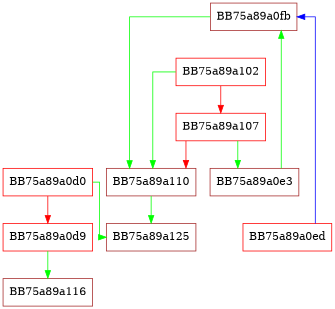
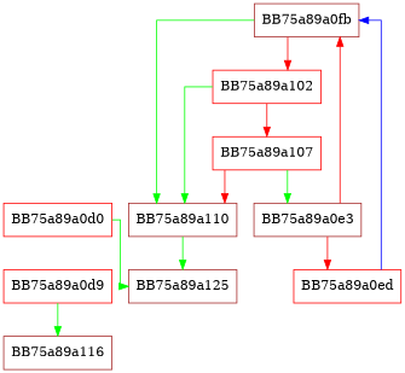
  digraph {
    fontname="DejaVu Serif"
    splines=ortho
    node [color=brown fontname="DejaVu Serif" shape=box]
    edge [color=green fontname="DejaVu Serif"]
    BB75a89a125
    BB75a89a0d0 [color=red]
    BB75a89a0d9 [color=red]
    BB75a89a116
    BB75a89a0e3
    BB75a89a0fb
    BB75a89a0ed [color=red]
    BB75a89a110
    BB75a89a102 [color=red]
    BB75a89a107 [color=red]
    BB75a89a0d0 -> BB75a89a125
-   BB75a89a0d0 -> BB75a89a0d9 [color=red]
    BB75a89a0d9 -> BB75a89a116
-   BB75a89a0e3 -> BB75a89a0fb
+   BB75a89a0e3 -> BB75a89a0fb [color=red]
+   BB75a89a0e3 -> BB75a89a0ed [color=red]
    BB75a89a0fb -> BB75a89a110
+   BB75a89a0fb -> BB75a89a102 [color=red]
    BB75a89a0ed -> BB75a89a0fb [color=blue]
    BB75a89a110 -> BB75a89a125
    BB75a89a102 -> BB75a89a110
    BB75a89a102 -> BB75a89a107 [color=red]
    BB75a89a107 -> BB75a89a0e3
    BB75a89a107 -> BB75a89a110 [color=red]
  }
